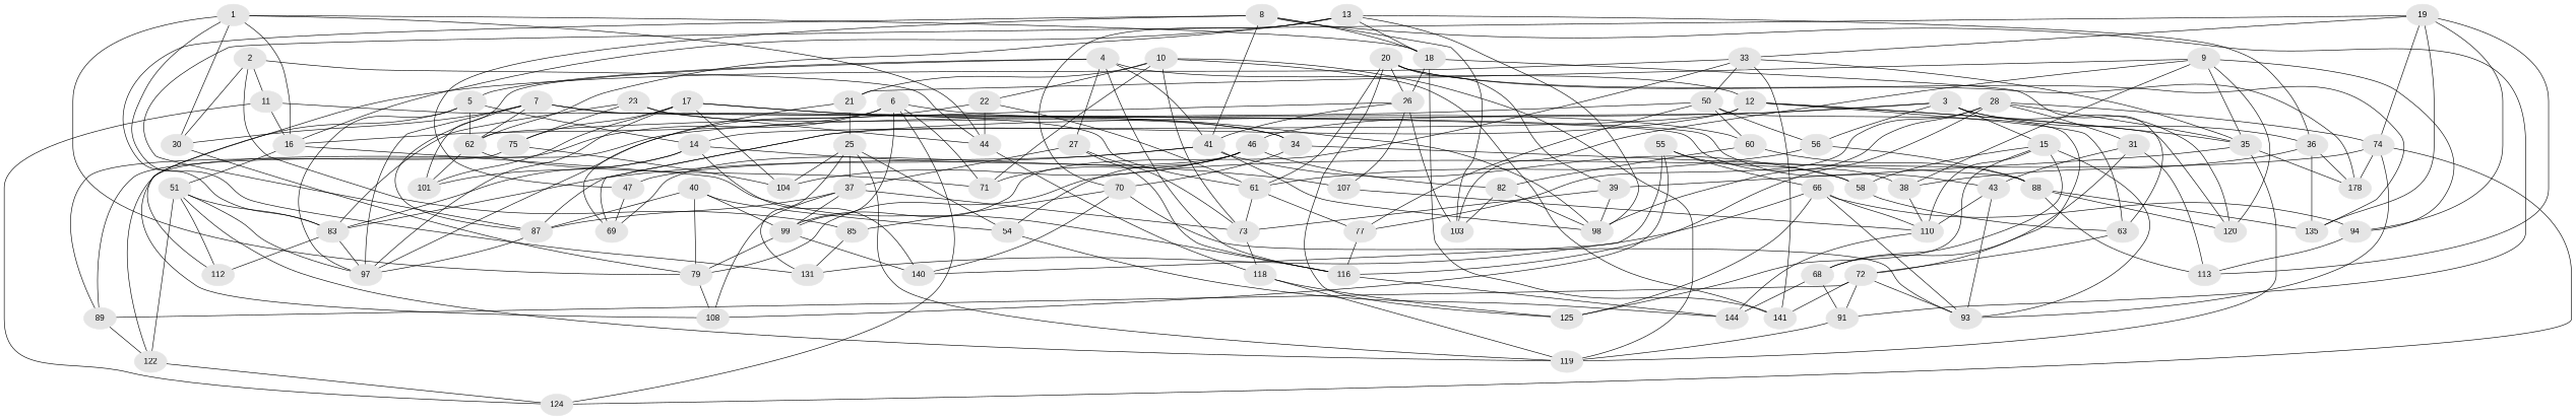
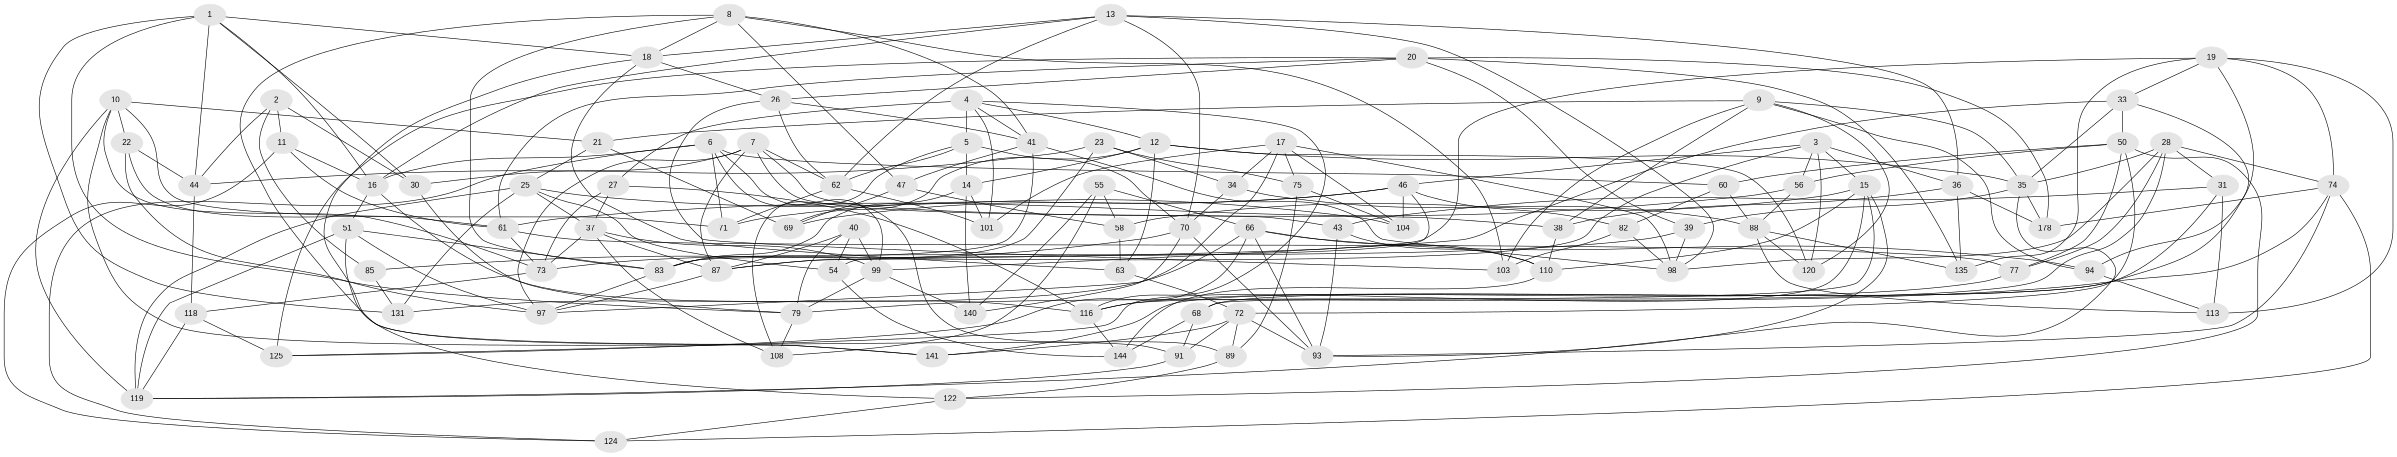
  graph {
    fontname="Liberation Sans"
    node [color=gray90 fontname="Liberation Sans" style=filled]
    edge [fontname="Liberation Sans"]
    1 [super="+52"]
    16 [super="+53"]
    18 [super="+139"]
    30 [super="+117"]
    44 [super="+80"]
    79 [super="+86"]
    131
    116 [super="+136"]
    51 [super="+84"]
    141
    63
    26 [super="+57"]
    118
    108
    2
    11
    85
    124
    61 [super="+100"]
    3 [super="+103"]
    15 [super="+99"]
    36 [super="+95"]
    46 [super="+134"]
    56
    87 [super="+147"]
    120
    58
    68
    93 [super="+115"]
    110 [super="+129"]
    125
    38
    135
    n34 [label=178]
    71
    69
    104
    54
    82
    88 [super="+109"]
    97 [super="+132"]
    4 [super="+24"]
    5 [super="+92"]
    12 [super="+133"]
    27
    41 [super="+137"]
    101
    14 [super="+48"]
    62 [super="+76"]
    70 [super="+90"]
    35 [super="+105"]
    73 [super="+111"]
    37 [super="+42"]
    47
    98 [super="+142"]
    83 [super="+143"]
    144
-   107
    140
    6 [super="+45"]
    n61 [label=99 super="+130"]
    60
    89
    122
    7 [super="+28"]
    43
    8 [super="+138"]
    91
    n69 [label=103]
    119 [super="+146"]
    9 [super="+114"]
    21
    94
    25 [super="+65"]
    113
    10 [super="+32"]
    22 [super="+67"]
    77
    39
    72 [super="+126"]
    13 [super="+121"]
-   112
    17 [super="+96"]
    34
    75
    19 [super="+78"]
    33 [super="+145"]
    74 [super="+102"]
    50 [super="+59"]
    20 [super="+64"]
    23
    n92 [label=28 super="+106"]
    31
    40
    55
    66 [super="+81"]
    1 -- 16
    1 -- 18
    1 -- 30
    1 -- 44
    1 -- 79
    1 -- 131
    16 -- 116
    16 -- 51
    18 -- 141
    18 -- 63
    18 -- 26
    30 -- 79
    44 -- 118
    79 -- 108
    116 -- 144
    51 -- 97
    51 -- 83
    51 -- 122
    51 -- 119
-   51 -- 112
    63 -- 72
    26 -- 41
    26 -- 62
-   26 -- 107
    26 -- n69
    118 -- 125
    118 -- 119
    2 -- 30
    2 -- 44
    2 -- 11
    2 -- 85
    11 -- 16
    11 -- 124
    11 -- 61
    85 -- 131
    61 -- 73
    61 -- 77
    3 -- 15
    3 -- 36
    3 -- 46
    3 -- 56
    3 -- 87
    3 -- 120
    15 -- 58
    15 -- 68
    15 -- 93
    15 -- 110
    15 -- 125
    36 -- 38
    36 -- 135
    36 -- n34
    46 -- 71
    46 -- 69
    46 -- 104
    46 -- 54
    46 -- 82
    56 -- 61
    56 -- 88
    87 -- 97
    58 -- 63
    68 -- 144
    68 -- 91
    110 -- 144
    38 -- 110
    54 -- 144
    82 -- 98
    82 -- n69
    88 -- 120
    88 -- 135
    88 -- 113
    4 -- 116
    4 -- 5
    4 -- 12
    4 -- 27
    4 -- 41
    4 -- 101
    5 -- 108
    5 -- 14
    5 -- 62
-   5 -- 97
+   5 -- 70
    12 -- 63
    12 -- 120
    12 -- 69
    12 -- 14
    12 -- 35
    27 -- 116
    27 -- 73
    27 -- 37
    41 -- 47
    41 -- 98
    41 -- 83
    14 -- 101
    14 -- 83
-   14 -- 107
    14 -- 140
    62 -- 71
    62 -- 101
    70 -- 85
    70 -- 93
    70 -- 140
    35 -- n34
    35 -- 119
    35 -- 39
    73 -- 118
    37 -- 108
    37 -- 87
    37 -- 73
    37 -- n61
-   41 -- 58
+   47 -- 58
    47 -- 69
    83 -- 97
-   83 -- 112
-   107 -- 110
    6 -- 16
    6 -- 124
    6 -- 71
    6 -- n61
    6 -- 60
    6 -- 89
    n61 -- 79
    n61 -- 140
    60 -- 82
    60 -- 88
    89 -- 122
    122 -- 124
    7 -- 30
    7 -- 87
    7 -- 38
    7 -- 97
    7 -- 62
    7 -- 43
    43 -- 93
    43 -- 110
    8 -- 18
    8 -- 41
    8 -- 47
    8 -- 83
    8 -- 91
    8 -- n69
    91 -- 119
    9 -- 120
    9 -- 38
    9 -- 35
    9 -- n69
    9 -- 21
    9 -- 94
    21 -- 69
    21 -- 25
    94 -- 113
    25 -- 131
    25 -- 104
    25 -- 54
    25 -- 37
    25 -- 119
    10 -- 141
    10 -- 71
    10 -- 73
    10 -- 119
    10 -- 21
    10 -- 22
    22 -- 44 [weight=2]
    22 -- 61
    22 -- 97
    77 -- 116
    39 -- 73
    39 -- 98
    72 -- 141
    72 -- 93
    72 -- 89
    72 -- 91
    13 -- 16
    13 -- 18
    13 -- 36
    13 -- 62
    13 -- 70
    13 -- 98
    17 -- 104
    17 -- 97
    17 -- 101
    17 -- 98
    17 -- 34
    17 -- 75
    34 -- 88
    34 -- 70
    75 -- 104
    75 -- 89
    19 -- 87
    19 -- 135
    19 -- 94
    19 -- 113
    19 -- 33
    19 -- 74
    33 -- 141
    33 -- 35
    33 -- n61
-   33 -- 112
    33 -- 50
    74 -- 79
    74 -- 124
    74 -- 93
    74 -- n34
    50 -- 56
    50 -- 60
    50 -- 122
    50 -- 77
    50 -- 72
    20 -- 26
    20 -- 61
    20 -- 125
    20 -- 135
    20 -- n34
    20 -- 39
    23 -- 44
    23 -- 83
    23 -- 34
    23 -- 75
    n92 -- 116
    n92 -- 35
    n92 -- 98
    n92 -- 77
    n92 -- 74
    n92 -- 31
    31 -- 68
    31 -- 43
    31 -- 113
    40 -- 79
    40 -- 87
    40 -- 54
    40 -- n61
    55 -- 108
    55 -- 58
    55 -- 140
    55 -- 66
    66 -- 131
    66 -- 93
    66 -- 110
    66 -- 125
    66 -- 94
  }
